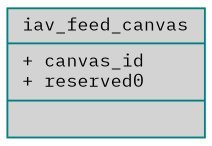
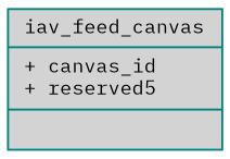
  digraph {
    fontname="IBM Plex Mono"
-   n1 [color=teal fillcolor=lightgrey fontcolor=black fontname="IBM Plex Mono" fontsize=10 height=0.2 label="{iav_feed_canvas\n|+ canvas_id\l+ reserved0\l|}" shape=record style=filled width=0.4]
+   n1 [color=teal fillcolor=lightgrey fontcolor=black fontname="IBM Plex Mono" fontsize=10 height=0.2 label="{iav_feed_canvas\n|+ canvas_id\l+ reserved5\l|}" shape=record style=filled width=0.4]
  }
